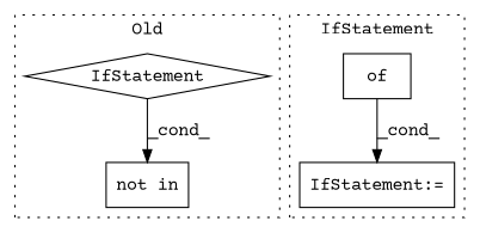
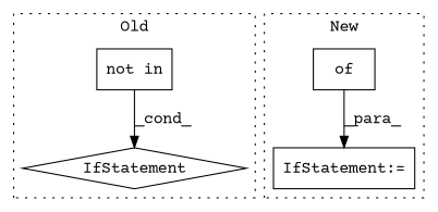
  digraph {
    fontname="Courier Prime"
    node [fontname="Courier Prime" shape=box]
    edge [fontname="Courier Prime"]
    n1 [a=108 l=20 label="not in" s=5125]
    n2 [a=25 l="10,2" label=IfStatement s="5115,5145" shape=diamond]
    n3 [a=32 l=4 label=of s=5677]
    n4 [a=7 l=1 label="IfStatement:=" s=5672]
    subgraph cluster_1 {
      label=Old
      style=dotted
      n1
      n2
    }
    subgraph cluster_2 {
-     label=IfStatement
+     label=New
      style=dotted
      n3
      n4
    }
-   n2 -> n1 [label=_cond_]
-   n3 -> n4 [label=_cond_]
+   n1 -> n2 [label=_cond_]
+   n3 -> n4 [label=_para_]
  }
